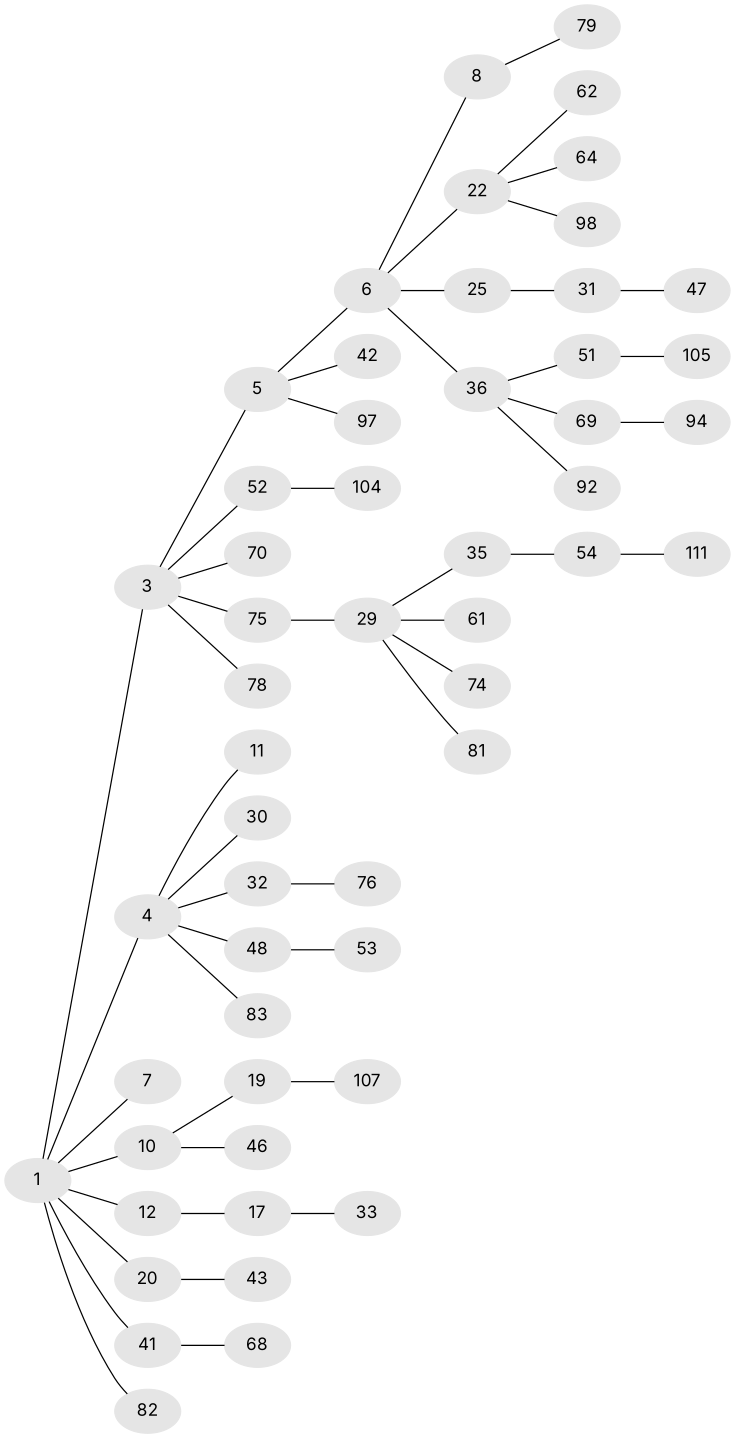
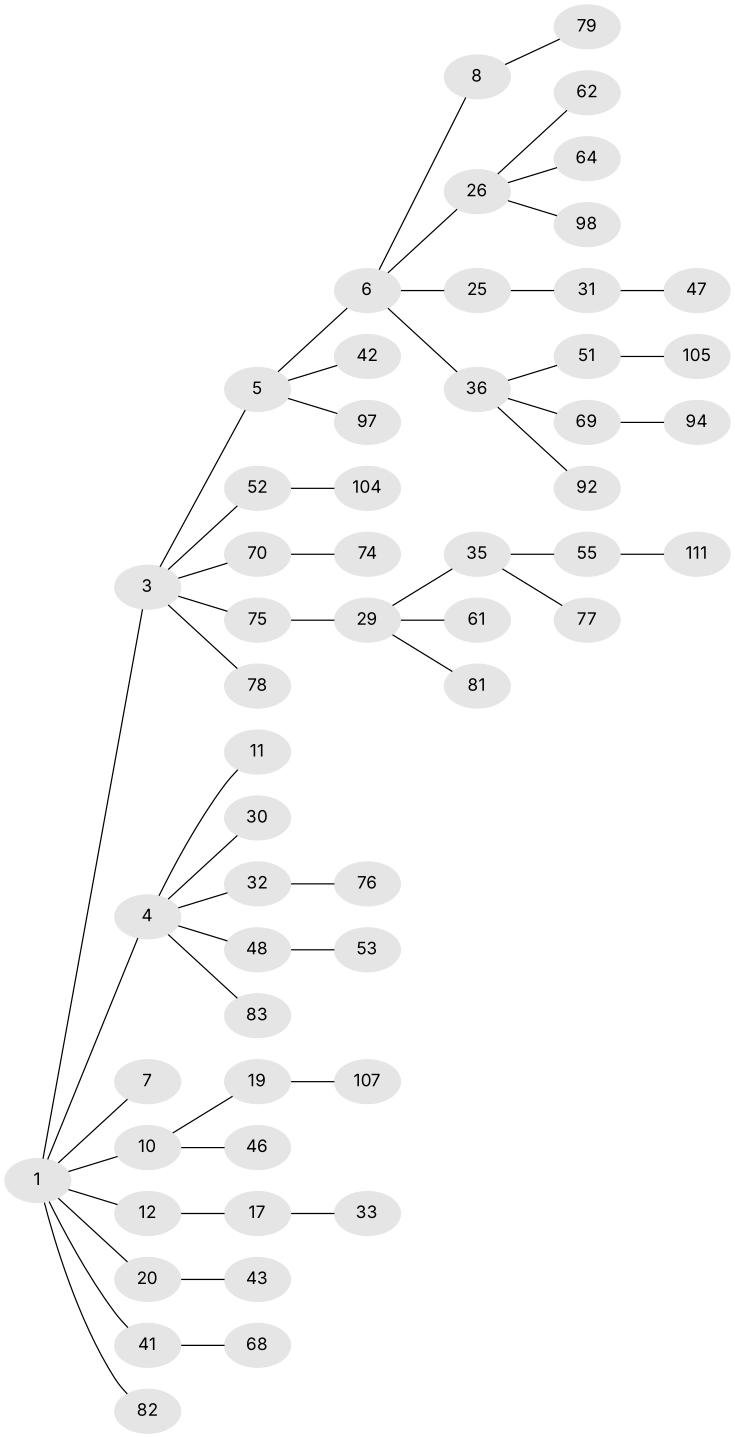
  graph {
    fontname=Inter
    rankdir=LR
    node [color=gray90 fontname=Inter style=filled]
    edge [fontname=Inter]
    1 [super="+2"]
    3 [super="+26+13"]
    4 [super="+9"]
    7 [super="+11"]
    10 [super="+91+14"]
    12 [super="+58+16"]
    20 [super="+28+24+102"]
    41 [super="+80"]
    82
    5
    52
    70
    75
    78
    n15 [label=11 super="+85+103"]
    30 [super="+49"]
    32 [super="+72+84"]
    48 [super="+57+60"]
    83
    19 [super="+63+67"]
    46 [super="+73"]
    17 [super="+18"]
    43
    68
    6
    42 [super="+109"]
    97
    35 [super="+96+37"]
    29
    61
    74
    81
    104
    76
    53
    8
-   22 [super="+23+40"]
+   22 [super="+23+40" label=26]
    25
    36 [super="+38"]
    79 [super="+99+87"]
    62 [super="+95"]
    64
    98
    31
    51
    69
    92
    107
    33
    47
-   54
+   54 [label=55]
+   77
    111
    105
    94
    1 -- 3
    1 -- 4
    1 -- 7
    1 -- 10
    1 -- 12
    1 -- 20
    1 -- 41
    1 -- 82
    3 -- 5
    3 -- 52
    3 -- 70
    3 -- 75
    3 -- 78
    4 -- n15
    4 -- 30
    4 -- 32
    4 -- 48
    4 -- 83
    10 -- 19
    10 -- 46
    12 -- 17
    20 -- 43
    41 -- 68
    5 -- 6
    5 -- 42
    5 -- 97
    52 -- 104
    75 -- 29
    32 -- 76
    48 -- 53
    19 -- 107
    17 -- 33
    6 -- 8
    6 -- 22
    6 -- 25
    6 -- 36
    35 -- 54
+   35 -- 77
    29 -- 35
    29 -- 61
-   29 -- 74
+   70 -- 74
    29 -- 81
    8 -- 79
    22 -- 62
    22 -- 64
    22 -- 98
    25 -- 31
    36 -- 51
    36 -- 69
    36 -- 92
    31 -- 47
    51 -- 105
    69 -- 94
    54 -- 111
  }
